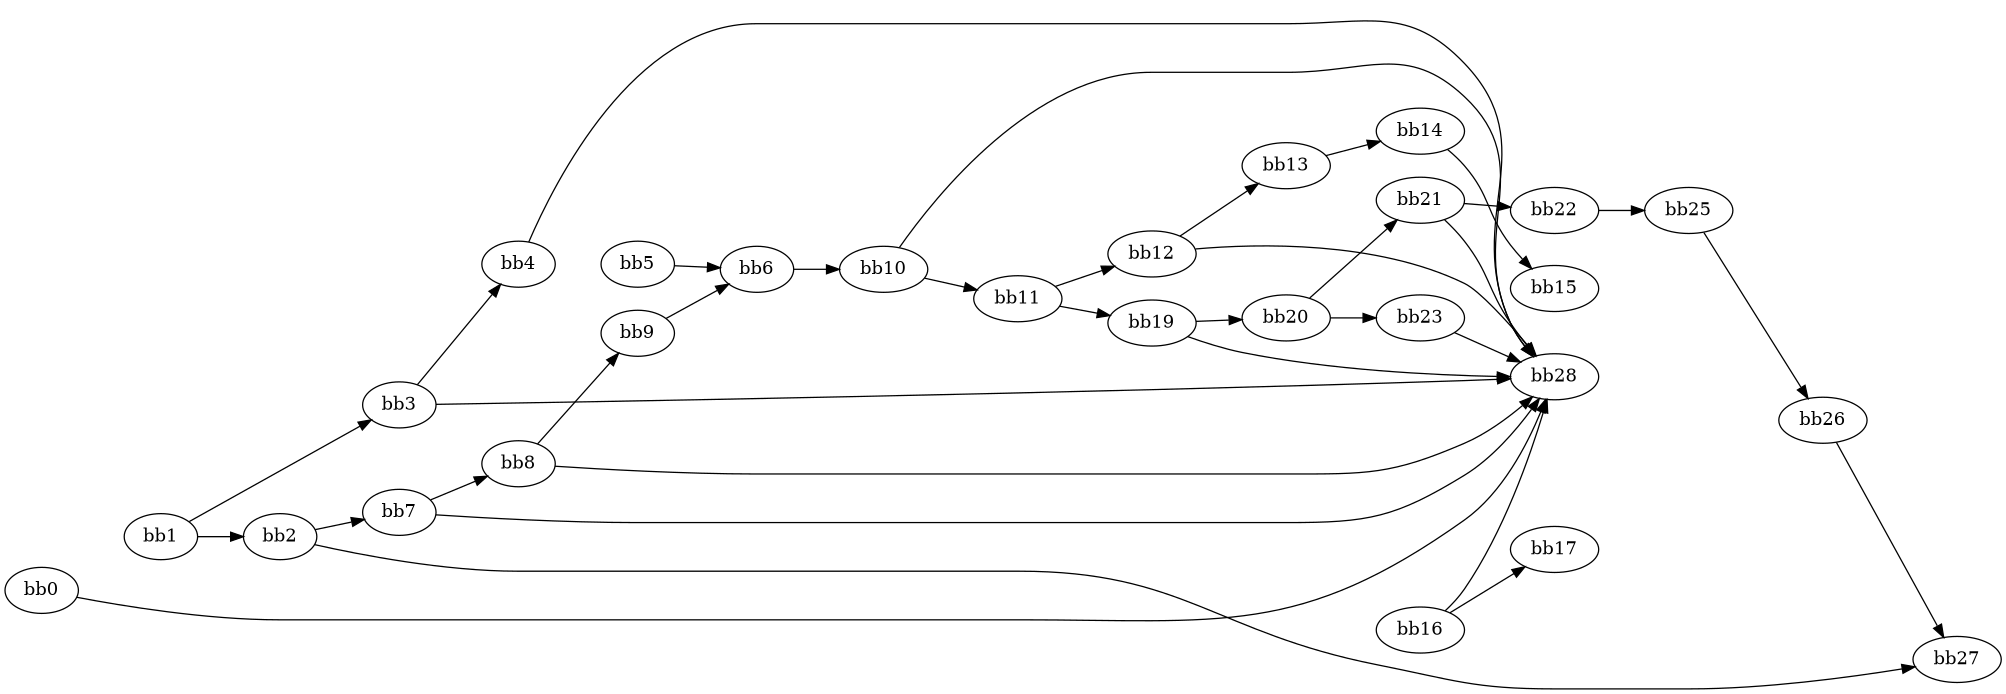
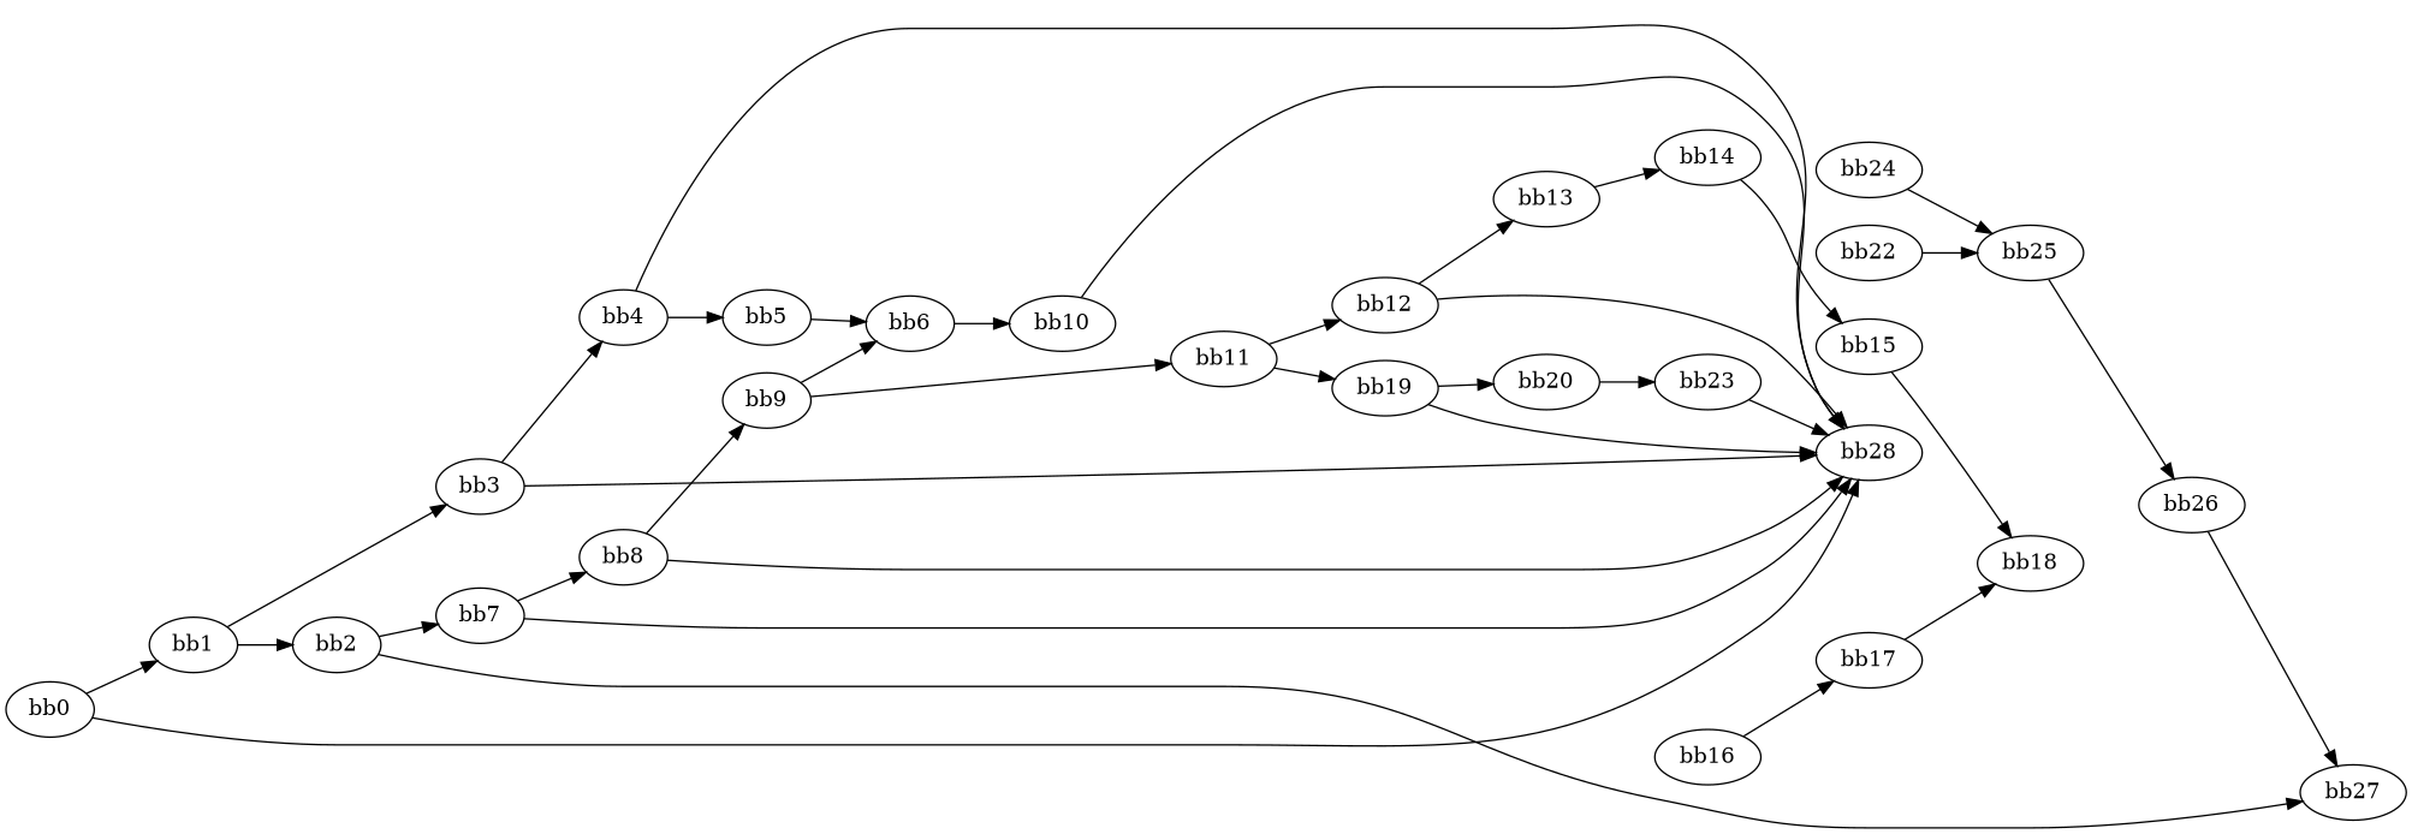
  digraph {
    rankdir=LR
    n1 [label="bb0\l"]
    n2 [label="bb1\l"]
    n3 [label="bb28\l"]
    n4 [label="bb2\l"]
    n5 [label="bb3\l"]
    n6 [label="bb27\l"]
    n7 [label="bb7\l"]
    n8 [label="bb4\l"]
    n9 [label="bb5\l"]
    n10 [label="bb6\l"]
    n11 [label="bb10\l"]
    n12 [label="bb8\l"]
    n13 [label="bb11\l"]
    n14 [label="bb9\l"]
    n15 [label="bb12\l"]
    n16 [label="bb19\l"]
    n17 [label="bb13\l"]
    n18 [label="bb20\l"]
    n19 [label="bb14\l"]
    n20 [label="bb15\l"]
    n21 [label="bb16\l"]
    n22 [label="bb17\l"]
+   n23 [label="bb18\l"]
    n24 [label="bb26\l"]
-   n25 [label="bb21\l"]
    n26 [label="bb23\l"]
    n27 [label="bb22\l"]
    n28 [label="bb25\l"]
+   n29 [label="bb24\l"]
+   n1 -> n2
    n1 -> n3
    n2 -> n4
    n2 -> n5
    n4 -> n6
    n4 -> n7
    n5 -> n3
    n5 -> n8
    n7 -> n3
    n7 -> n12
    n8 -> n3
+   n8 -> n9
    n9 -> n10
    n10 -> n11
    n11 -> n3
-   n11 -> n13
+   n14 -> n13
    n12 -> n3
    n12 -> n14
    n13 -> n15
    n13 -> n16
    n14 -> n10
    n15 -> n3
    n15 -> n17
    n16 -> n3
    n16 -> n18
    n17 -> n19
-   n18 -> n25
    n18 -> n26
    n19 -> n20
-   n21 -> n3
+   n20 -> n23
    n21 -> n22
+   n22 -> n23
    n24 -> n6
-   n25 -> n3
-   n25 -> n27
    n26 -> n3
    n27 -> n28
    n28 -> n24
+   n29 -> n28
  }
